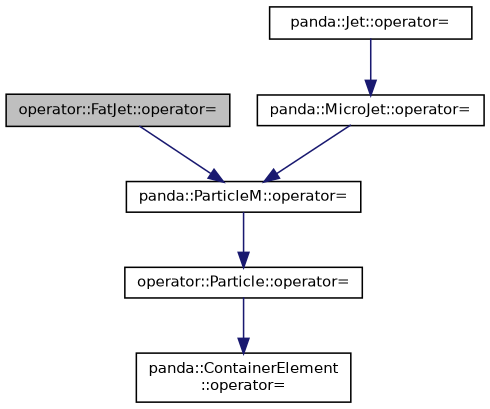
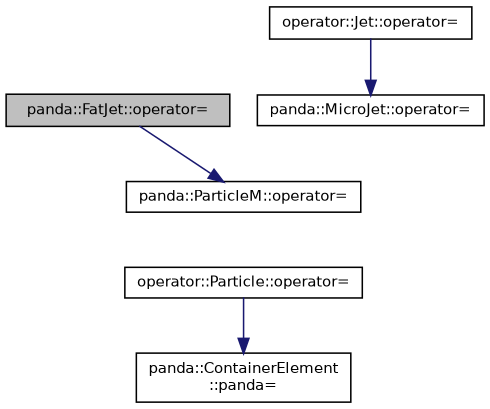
  digraph {
    rankdir=TB
    node [color=black fillcolor=white fontname=Helvetica fontsize=10 shape=record style=filled]
    edge [color=midnightblue fontname=Helvetica fontsize=10 labelfontname=Helvetica labelfontsize=10 style=solid]
-   n1 [fillcolor=grey75 fontcolor=black height=0.2 label="operator::FatJet::operator=" width=0.4]
+   n1 [fillcolor=grey75 fontcolor=black height=0.2 label="panda::FatJet::operator=" width=0.4]
    n2 [height=0.2 label="panda::ParticleM::operator=" width=0.4]
-   n3 [height=0.2 label="panda::Jet::operator=" width=0.4]
+   n3 [height=0.2 label="operator::Jet::operator=" width=0.4]
    n4 [height=0.2 label="panda::MicroJet::operator=" width=0.4]
    n5 [height=0.2 label="operator::Particle::operator=" width=0.4]
-   n6 [height=0.2 label="panda::ContainerElement\l::operator=" width=0.4]
+   n6 [height=0.2 label="panda::ContainerElement\l::panda=" width=0.4]
    n1 -> n2
-   n2 -> n5
    n3 -> n4
-   n4 -> n2
    n5 -> n6
  }
